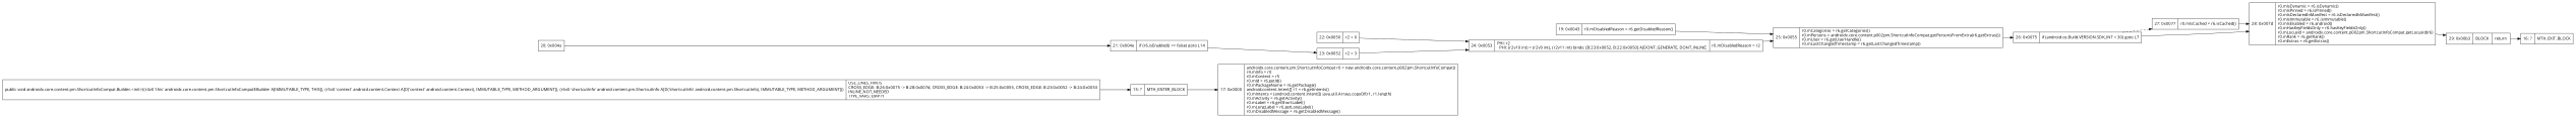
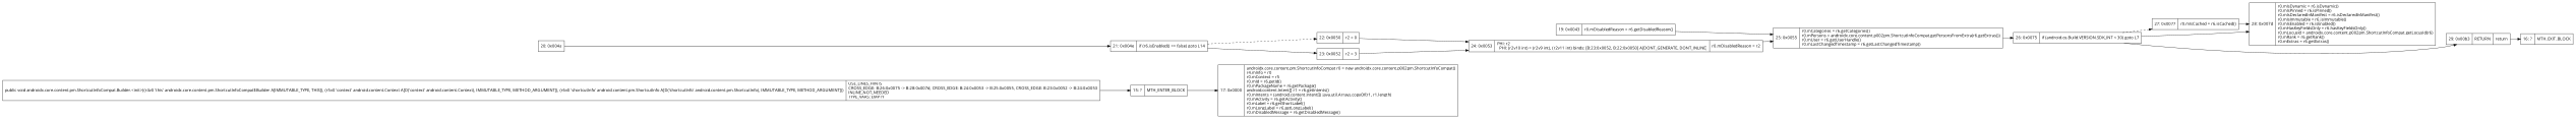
  digraph {
    fontname="Open Sans"
    rankdir=LR
    node [fontname="Open Sans" shape=record]
    edge [fontname="Open Sans"]
    n1 [label="{15\:\ ?|MTH_ENTER_BLOCK\l}"]
    n2 [label="{17\:\ 0x0000|androidx.core.content.pm.ShortcutInfoCompat r0 = new androidx.core.content.p002pm.ShortcutInfoCompat()\lr4.mInfo = r0\lr0.mContext = r5\lr0.mId = r6.getId()\lr0.mPackageName = r6.getPackage()\landroid.content.Intent[] r1 = r6.getIntents()\lr0.mIntents = (android.content.Intent[]) java.util.Arrays.copyOf(r1, r1.length)\lr0.mActivity = r6.getActivity()\lr0.mLabel = r6.getShortLabel()\lr0.mLongLabel = r6.getLongLabel()\lr0.mDisabledMessage = r6.getDisabledMessage()\l}"]
    n3 [label="{19\:\ 0x0043|r0.mDisabledReason = r6.getDisabledReason()\l}"]
    n4 [label="{25\:\ 0x0055|r0.mCategories = r6.getCategories()\lr0.mPersons = androidx.core.content.p002pm.ShortcutInfoCompat.getPersonsFromExtra(r6.getExtras())\lr0.mUser = r6.getUserHandle()\lr0.mLastChangedTimestamp = r6.getLastChangedTimestamp()\l}"]
    n5 [label="{20\:\ 0x004a}"]
    n6 [label="{21\:\ 0x004e|if (r6.isEnabled() == false) goto L14\l}"]
    n7 [label="{26\:\ 0x0075|if (android.os.Build.VERSION.SDK_INT \< 30) goto L7\l}"]
    n8 [label="{27\:\ 0x0077|r0.mIsCached = r6.isCached()\l}"]
-   n9 [label="{28\:\ 0x007d|r0.mIsDynamic = r6.isDynamic()\lr0.mIsPinned = r6.isPinned()\lr0.mIsDeclaredInManifest = r6.isDeclaredInManifest()\lr0.mIsImmutable = r6.isImmutable()\lr0.mIsEnabled = r6.android()\lr0.mHasKeyFieldsOnly = r6.hasKeyFieldsOnly()\lr0.mLocusId = androidx.core.content.p002pm.ShortcutInfoCompat.getLocusId(r6)\lr0.mRank = r6.getRank()\lr0.mExtras = r6.getExtras()\l}"]
-   n10 [label="{29\:\ 0x00b3|BLOCK\l|return\l}"]
+   n9 [label="{28\:\ 0x007d|r0.mIsDynamic = r6.isDynamic()\lr0.mIsPinned = r6.isPinned()\lr0.mIsDeclaredInManifest = r6.isDeclaredInManifest()\lr0.mIsImmutable = r6.isImmutable()\lr0.mIsEnabled = r6.isEnabled()\lr0.mHasKeyFieldsOnly = r6.hasKeyFieldsOnly()\lr0.mLocusId = androidx.core.content.p002pm.ShortcutInfoCompat.getLocusId(r6)\lr0.mRank = r6.getRank()\lr0.mExtras = r6.getExtras()\l}"]
+   n10 [label="{29\:\ 0x00b3|RETURN\l|return\l}"]
    n11 [label="{16\:\ ?|MTH_EXIT_BLOCK\l}"]
    n12 [label="{22\:\ 0x0050|r2 = 0\l}"]
    n13 [label="{23\:\ 0x0052|r2 = 3\l}"]
    n14 [label="{24\:\ 0x0053|PHI: r2 \l  PHI: (r2v10 int) = (r2v9 int), (r2v11 int) binds: [B:23:0x0052, B:22:0x0050] A[DONT_GENERATE, DONT_INLINE]\l|r0.mDisabledReason = r2\l}"]
    n15 [label="{public void androidx.core.content.pm.ShortcutInfoCompat.Builder.\<init\>((r4v0 'this' androidx.core.content.pm.ShortcutInfoCompat$Builder A[IMMUTABLE_TYPE, THIS]), (r5v0 'context' android.content.Context A[D('context' android.content.Context), IMMUTABLE_TYPE, METHOD_ARGUMENT]), (r6v0 'shortcutInfo' android.content.pm.ShortcutInfo A[D('shortcutInfo' android.content.pm.ShortcutInfo), IMMUTABLE_TYPE, METHOD_ARGUMENT]))  | USE_LINES_HINTS\lCROSS_EDGE: B:26:0x0075 \-\> B:28:0x007d, CROSS_EDGE: B:24:0x0053 \-\> B:25:0x0055, CROSS_EDGE: B:23:0x0052 \-\> B:24:0x0053\lINLINE_NOT_NEEDED\lTYPE_VARS: EMPTY\l}"]
    n1 -> n2
    n3 -> n4
    n4 -> n7
    n5 -> n6
+   n6 -> n12 [style=dashed]
    n6 -> n13
    n7 -> n8 [style=dashed]
    n7 -> n9
    n8 -> n9
-   n9 -> n10
+   n7 -> n10
    n10 -> n11
    n12 -> n14
    n13 -> n14
    n14 -> n4
    n15 -> n1
  }
